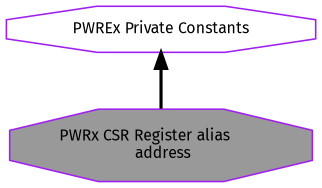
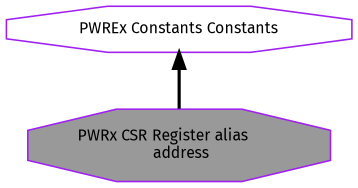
  digraph {
    rankdir=TB
    fontname="Fira Sans"
    node [color=purple fontname="Fira Sans" fontsize=10 shape=octagon style=filled]
    n1 [fillcolor=grey60 fontcolor=black height=0.2 label="PWRx CSR Register alias\l address" width=0.4]
-   n2 [fillcolor=white height=0.2 label="PWREx Private Constants" width=0.4]
+   n2 [fillcolor=white height=0.2 label="PWREx Constants Constants" width=0.4]
    n2 -> n1 [dir=back fontname="Fira Sans" fontsize=10 labelfontname=Helvetica labelfontsize=10 shape=plaintext style=bold]
  }
